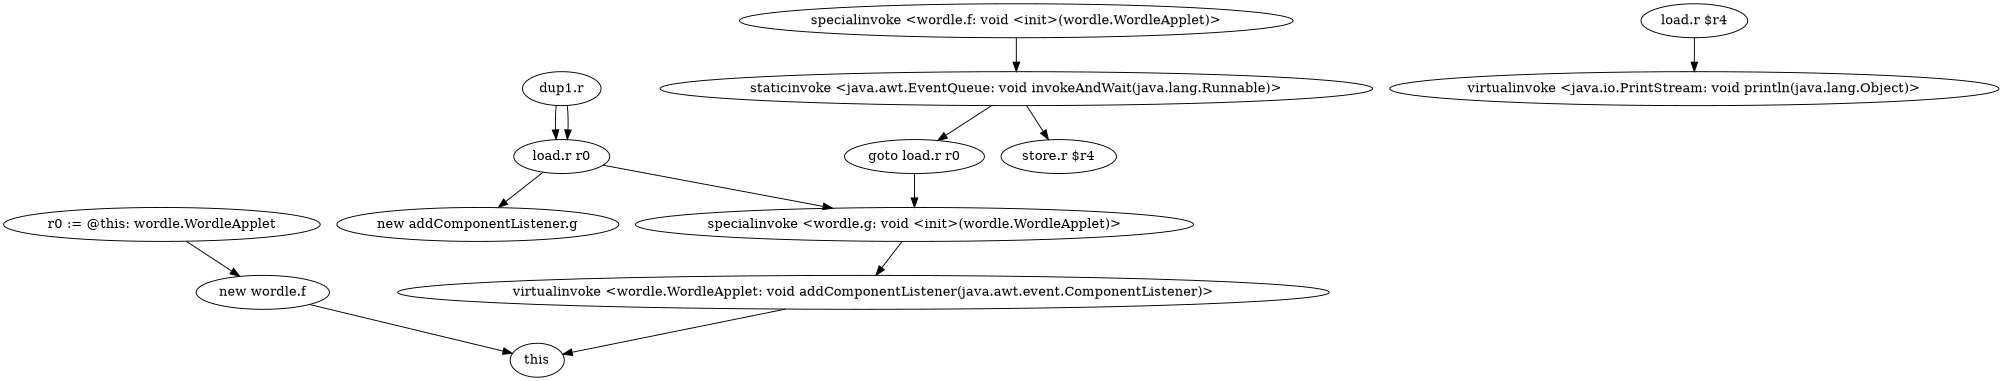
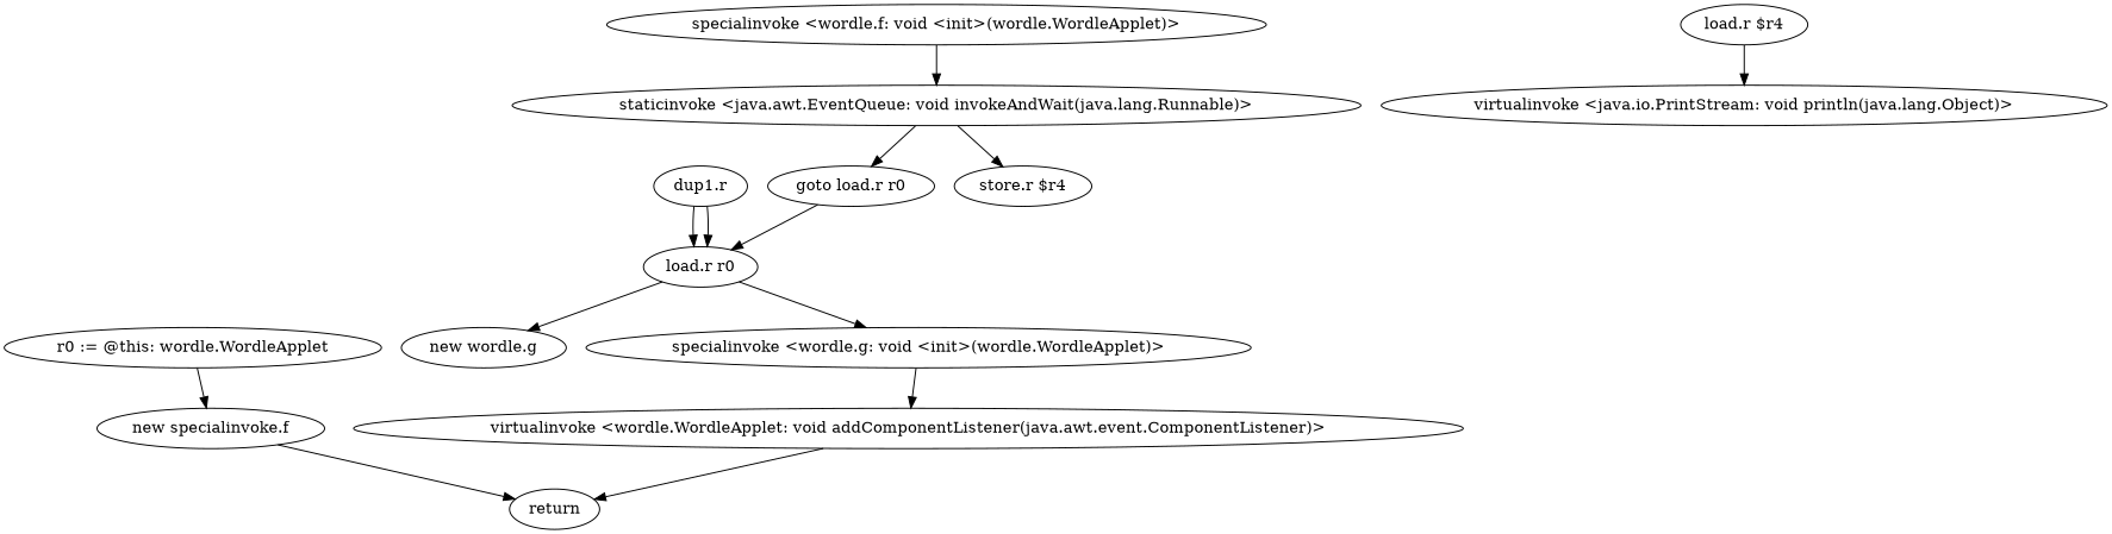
  digraph {
    "r0 := @this: wordle.WordleApplet"
-   "new wordle.f"
-   return [label=this]
+   "new wordle.f" [label="new specialinvoke.f"]
+   return
    "dup1.r"
    "load.r r0"
-   "new wordle.g" [label="new addComponentListener.g"]
+   "new wordle.g"
    "specialinvoke <wordle.g: void <init>(wordle.WordleApplet)>"
    "specialinvoke <wordle.f: void <init>(wordle.WordleApplet)>"
    "staticinvoke <java.awt.EventQueue: void invokeAndWait(java.lang.Runnable)>"
    "virtualinvoke <wordle.WordleApplet: void addComponentListener(java.awt.event.ComponentListener)>"
    "goto load.r r0"
    "store.r $r4"
    "load.r $r4"
    "virtualinvoke <java.io.PrintStream: void println(java.lang.Object)>"
    "r0 := @this: wordle.WordleApplet" -> "new wordle.f"
    "new wordle.f" -> return
    "dup1.r" -> "load.r r0"
    "dup1.r" -> "load.r r0"
    "load.r r0" -> "new wordle.g"
    "load.r r0" -> "specialinvoke <wordle.g: void <init>(wordle.WordleApplet)>"
    "specialinvoke <wordle.g: void <init>(wordle.WordleApplet)>" -> "virtualinvoke <wordle.WordleApplet: void addComponentListener(java.awt.event.ComponentListener)>"
    "specialinvoke <wordle.f: void <init>(wordle.WordleApplet)>" -> "staticinvoke <java.awt.EventQueue: void invokeAndWait(java.lang.Runnable)>"
    "staticinvoke <java.awt.EventQueue: void invokeAndWait(java.lang.Runnable)>" -> "goto load.r r0"
    "staticinvoke <java.awt.EventQueue: void invokeAndWait(java.lang.Runnable)>" -> "store.r $r4"
    "virtualinvoke <wordle.WordleApplet: void addComponentListener(java.awt.event.ComponentListener)>" -> return
-   "goto load.r r0" -> "specialinvoke <wordle.g: void <init>(wordle.WordleApplet)>"
+   "goto load.r r0" -> "load.r r0"
    "load.r $r4" -> "virtualinvoke <java.io.PrintStream: void println(java.lang.Object)>"
  }
